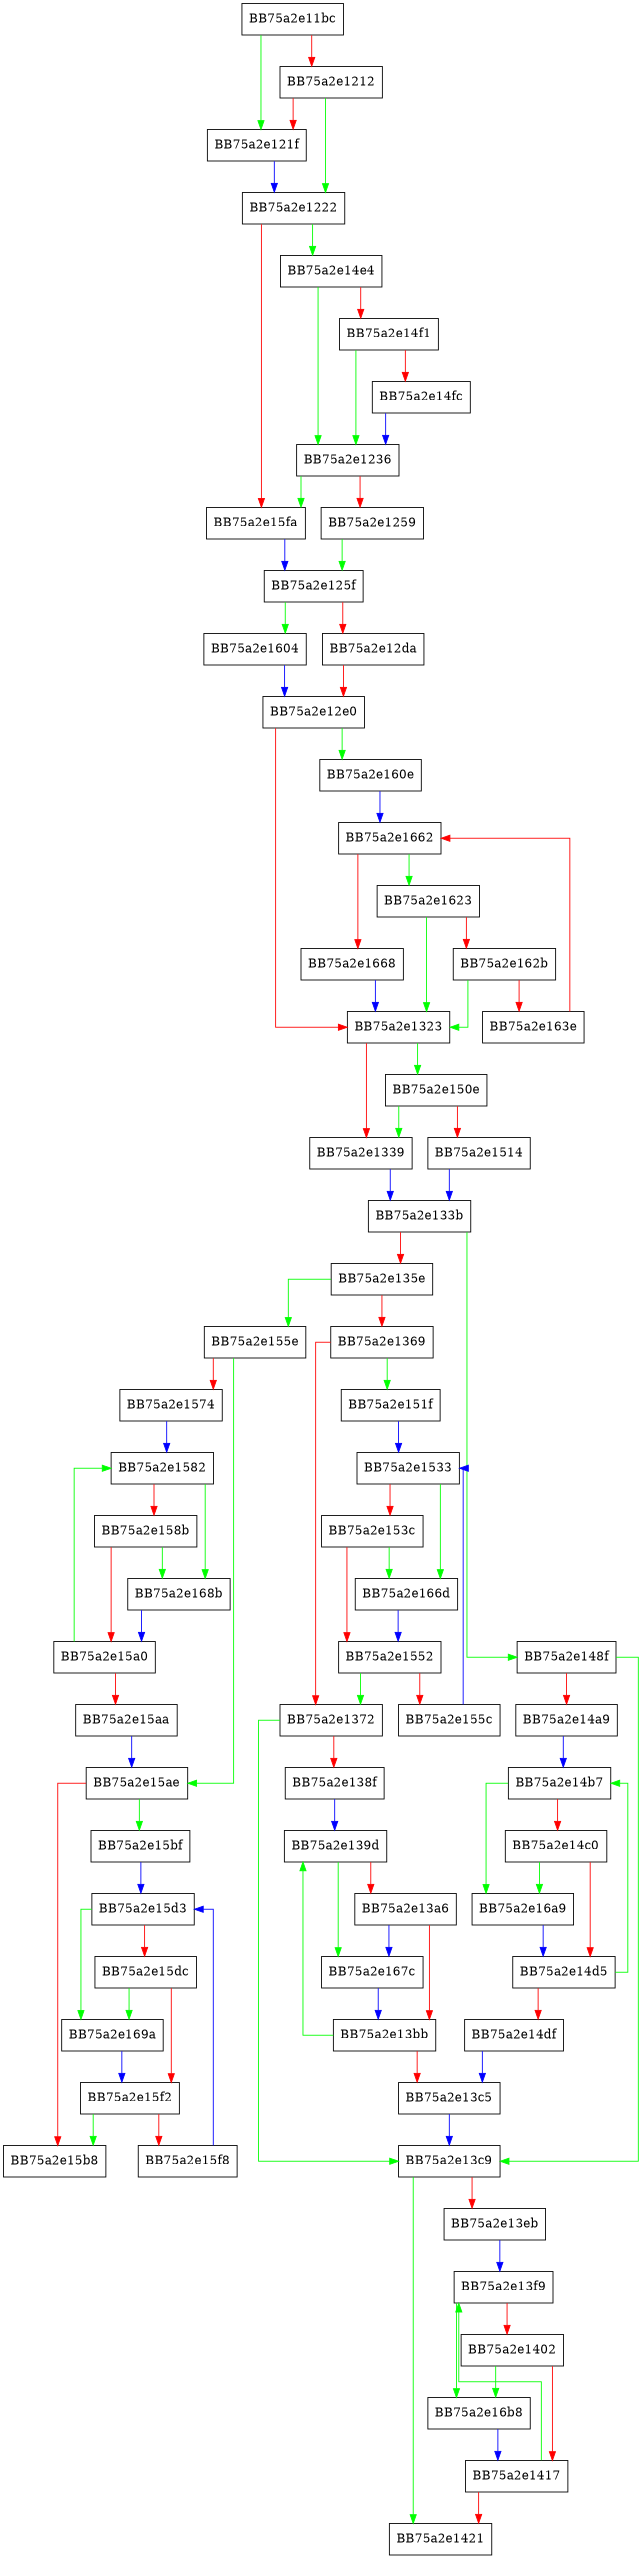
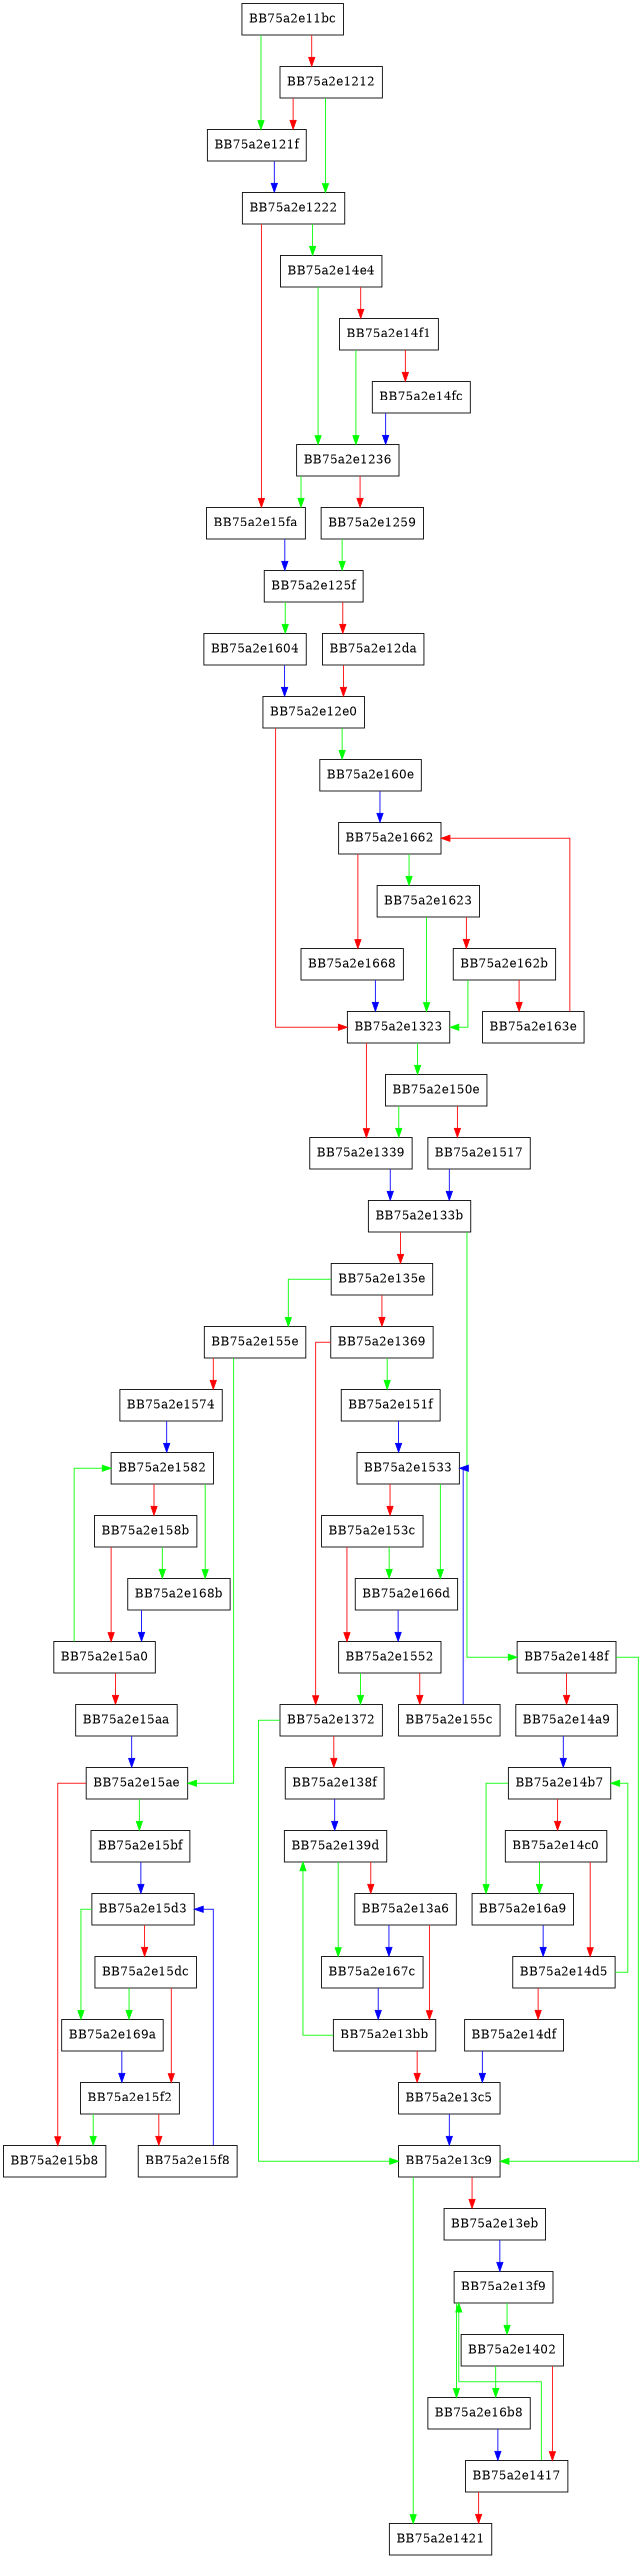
  digraph {
    splines=ortho
    node [shape=box]
    edge [color=red]
    BB75a2e11bc
    BB75a2e121f
    BB75a2e1212
    BB75a2e1222
    BB75a2e14e4
    BB75a2e15fa
    BB75a2e1236
    BB75a2e14f1
    BB75a2e1259
    BB75a2e14fc
    BB75a2e125f
    BB75a2e1604
    BB75a2e12da
    BB75a2e12e0
    BB75a2e160e
    BB75a2e1323
    BB75a2e1662
    BB75a2e150e
    BB75a2e1339
    BB75a2e1623
    BB75a2e1668
-   BB75a2e1517 [label=BB75a2e1514]
+   BB75a2e1517
    BB75a2e133b
    BB75a2e148f
    BB75a2e135e
    BB75a2e13c9
    BB75a2e14a9
    BB75a2e155e
    BB75a2e1369
    BB75a2e1421
    BB75a2e13eb
    BB75a2e14b7
    BB75a2e15ae
    BB75a2e1574
    BB75a2e151f
    BB75a2e1372
    BB75a2e15bf
    BB75a2e15b8
    BB75a2e1582
    BB75a2e1533
    BB75a2e138f
    BB75a2e166d
    BB75a2e153c
    BB75a2e139d
    BB75a2e13f9
    BB75a2e167c
    BB75a2e13a6
    BB75a2e13bb
    BB75a2e13c5
    BB75a2e16b8
    BB75a2e1402
    BB75a2e1417
    BB75a2e16a9
    BB75a2e14c0
    BB75a2e14d5
    BB75a2e14df
    BB75a2e1552
    BB75a2e155c
    BB75a2e15d3
    BB75a2e168b
    BB75a2e158b
    BB75a2e15a0
    BB75a2e15aa
    BB75a2e169a
    BB75a2e15dc
    BB75a2e15f2
    BB75a2e15f8
    BB75a2e162b
    BB75a2e163e
    BB75a2e11bc -> BB75a2e121f [color=green]
    BB75a2e11bc -> BB75a2e1212
    BB75a2e121f -> BB75a2e1222 [color=blue]
    BB75a2e1212 -> BB75a2e121f
    BB75a2e1212 -> BB75a2e1222 [color=green]
    BB75a2e1222 -> BB75a2e14e4 [color=green]
    BB75a2e1222 -> BB75a2e15fa
    BB75a2e14e4 -> BB75a2e1236 [color=green]
    BB75a2e14e4 -> BB75a2e14f1
    BB75a2e15fa -> BB75a2e125f [color=blue]
    BB75a2e1236 -> BB75a2e15fa [color=green]
    BB75a2e1236 -> BB75a2e1259
    BB75a2e14f1 -> BB75a2e1236 [color=green]
    BB75a2e14f1 -> BB75a2e14fc
    BB75a2e1259 -> BB75a2e125f [color=green]
    BB75a2e14fc -> BB75a2e1236 [color=blue]
    BB75a2e125f -> BB75a2e1604 [color=green]
    BB75a2e125f -> BB75a2e12da
    BB75a2e1604 -> BB75a2e12e0 [color=blue]
    BB75a2e12da -> BB75a2e12e0
    BB75a2e12e0 -> BB75a2e160e [color=green]
    BB75a2e12e0 -> BB75a2e1323
    BB75a2e160e -> BB75a2e1662 [color=blue]
    BB75a2e1323 -> BB75a2e150e [color=green]
    BB75a2e1323 -> BB75a2e1339
    BB75a2e1662 -> BB75a2e1623 [color=green]
    BB75a2e1662 -> BB75a2e1668
    BB75a2e150e -> BB75a2e1339 [color=green]
    BB75a2e150e -> BB75a2e1517
    BB75a2e1339 -> BB75a2e133b [color=blue]
    BB75a2e1623 -> BB75a2e1323 [color=green]
    BB75a2e1623 -> BB75a2e162b
    BB75a2e1668 -> BB75a2e1323 [color=blue]
    BB75a2e1517 -> BB75a2e133b [color=blue]
    BB75a2e133b -> BB75a2e148f [color=green]
    BB75a2e133b -> BB75a2e135e
    BB75a2e148f -> BB75a2e13c9 [color=green]
    BB75a2e148f -> BB75a2e14a9
    BB75a2e135e -> BB75a2e155e [color=green]
    BB75a2e135e -> BB75a2e1369
    BB75a2e13c9 -> BB75a2e1421 [color=green]
    BB75a2e13c9 -> BB75a2e13eb
    BB75a2e14a9 -> BB75a2e14b7 [color=blue]
    BB75a2e155e -> BB75a2e15ae [color=green]
    BB75a2e155e -> BB75a2e1574
    BB75a2e1369 -> BB75a2e151f [color=green]
    BB75a2e1369 -> BB75a2e1372
    BB75a2e13eb -> BB75a2e13f9 [color=blue]
    BB75a2e14b7 -> BB75a2e16a9 [color=green]
    BB75a2e14b7 -> BB75a2e14c0
    BB75a2e15ae -> BB75a2e15bf [color=green]
    BB75a2e15ae -> BB75a2e15b8
    BB75a2e1574 -> BB75a2e1582 [color=blue]
    BB75a2e151f -> BB75a2e1533 [color=blue]
    BB75a2e1372 -> BB75a2e13c9 [color=green]
    BB75a2e1372 -> BB75a2e138f
    BB75a2e15bf -> BB75a2e15d3 [color=blue]
    BB75a2e1582 -> BB75a2e168b [color=green]
    BB75a2e1582 -> BB75a2e158b
    BB75a2e1533 -> BB75a2e166d [color=green]
    BB75a2e1533 -> BB75a2e153c
    BB75a2e138f -> BB75a2e139d [color=blue]
    BB75a2e166d -> BB75a2e1552 [color=blue]
    BB75a2e153c -> BB75a2e166d [color=green]
    BB75a2e153c -> BB75a2e1552
    BB75a2e139d -> BB75a2e167c [color=green]
    BB75a2e139d -> BB75a2e13a6
    BB75a2e13f9 -> BB75a2e16b8 [color=green]
-   BB75a2e13f9 -> BB75a2e1402
+   BB75a2e13f9 -> BB75a2e1402 [color=green]
    BB75a2e167c -> BB75a2e13bb [color=blue]
    BB75a2e13a6 -> BB75a2e167c [color=blue]
    BB75a2e13a6 -> BB75a2e13bb
    BB75a2e13bb -> BB75a2e139d [color=green]
    BB75a2e13bb -> BB75a2e13c5
    BB75a2e13c5 -> BB75a2e13c9 [color=blue]
    BB75a2e16b8 -> BB75a2e1417 [color=blue]
    BB75a2e1402 -> BB75a2e16b8 [color=green]
    BB75a2e1402 -> BB75a2e1417
    BB75a2e1417 -> BB75a2e1421
    BB75a2e1417 -> BB75a2e13f9 [color=green]
    BB75a2e16a9 -> BB75a2e14d5 [color=blue]
    BB75a2e14c0 -> BB75a2e16a9 [color=green]
    BB75a2e14c0 -> BB75a2e14d5
    BB75a2e14d5 -> BB75a2e14b7 [color=green]
    BB75a2e14d5 -> BB75a2e14df
    BB75a2e14df -> BB75a2e13c5 [color=blue]
    BB75a2e1552 -> BB75a2e1372 [color=green]
    BB75a2e1552 -> BB75a2e155c
    BB75a2e155c -> BB75a2e1533 [color=blue]
    BB75a2e15d3 -> BB75a2e169a [color=green]
    BB75a2e15d3 -> BB75a2e15dc
    BB75a2e168b -> BB75a2e15a0 [color=blue]
    BB75a2e158b -> BB75a2e168b [color=green]
    BB75a2e158b -> BB75a2e15a0
    BB75a2e15a0 -> BB75a2e1582 [color=green]
    BB75a2e15a0 -> BB75a2e15aa
    BB75a2e15aa -> BB75a2e15ae [color=blue]
    BB75a2e169a -> BB75a2e15f2 [color=blue]
    BB75a2e15dc -> BB75a2e169a [color=green]
    BB75a2e15dc -> BB75a2e15f2
    BB75a2e15f2 -> BB75a2e15b8 [color=green]
    BB75a2e15f2 -> BB75a2e15f8
    BB75a2e15f8 -> BB75a2e15d3 [color=blue]
    BB75a2e162b -> BB75a2e1323 [color=green]
    BB75a2e162b -> BB75a2e163e
    BB75a2e163e -> BB75a2e1662
  }
